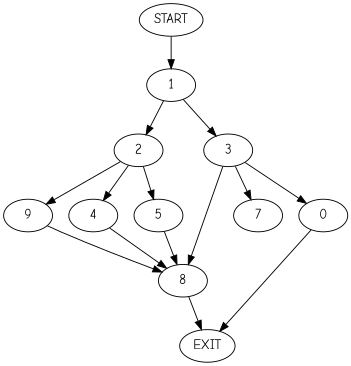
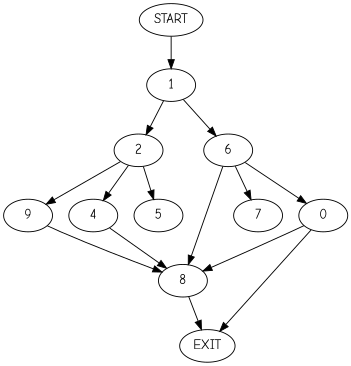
  digraph {
    fontname="Comic Neue"
    node [fontname="Comic Neue"]
    edge [fontname="Comic Neue"]
    n1 [label=START]
    1
    2
-   3
+   3 [label=6]
    n5 [label=EXIT]
    4
    5
    9
    n9 [label=0]
    7
    8
    n1 -> 1
    1 -> 2
    1 -> 3
    2 -> 4
    2 -> 5
    2 -> 9
    3 -> n9
    3 -> 7
    3 -> 8
    4 -> 8
-   5 -> 8
+   n9 -> 8
    9 -> 8
    n9 -> n5
    8 -> n5
  }
